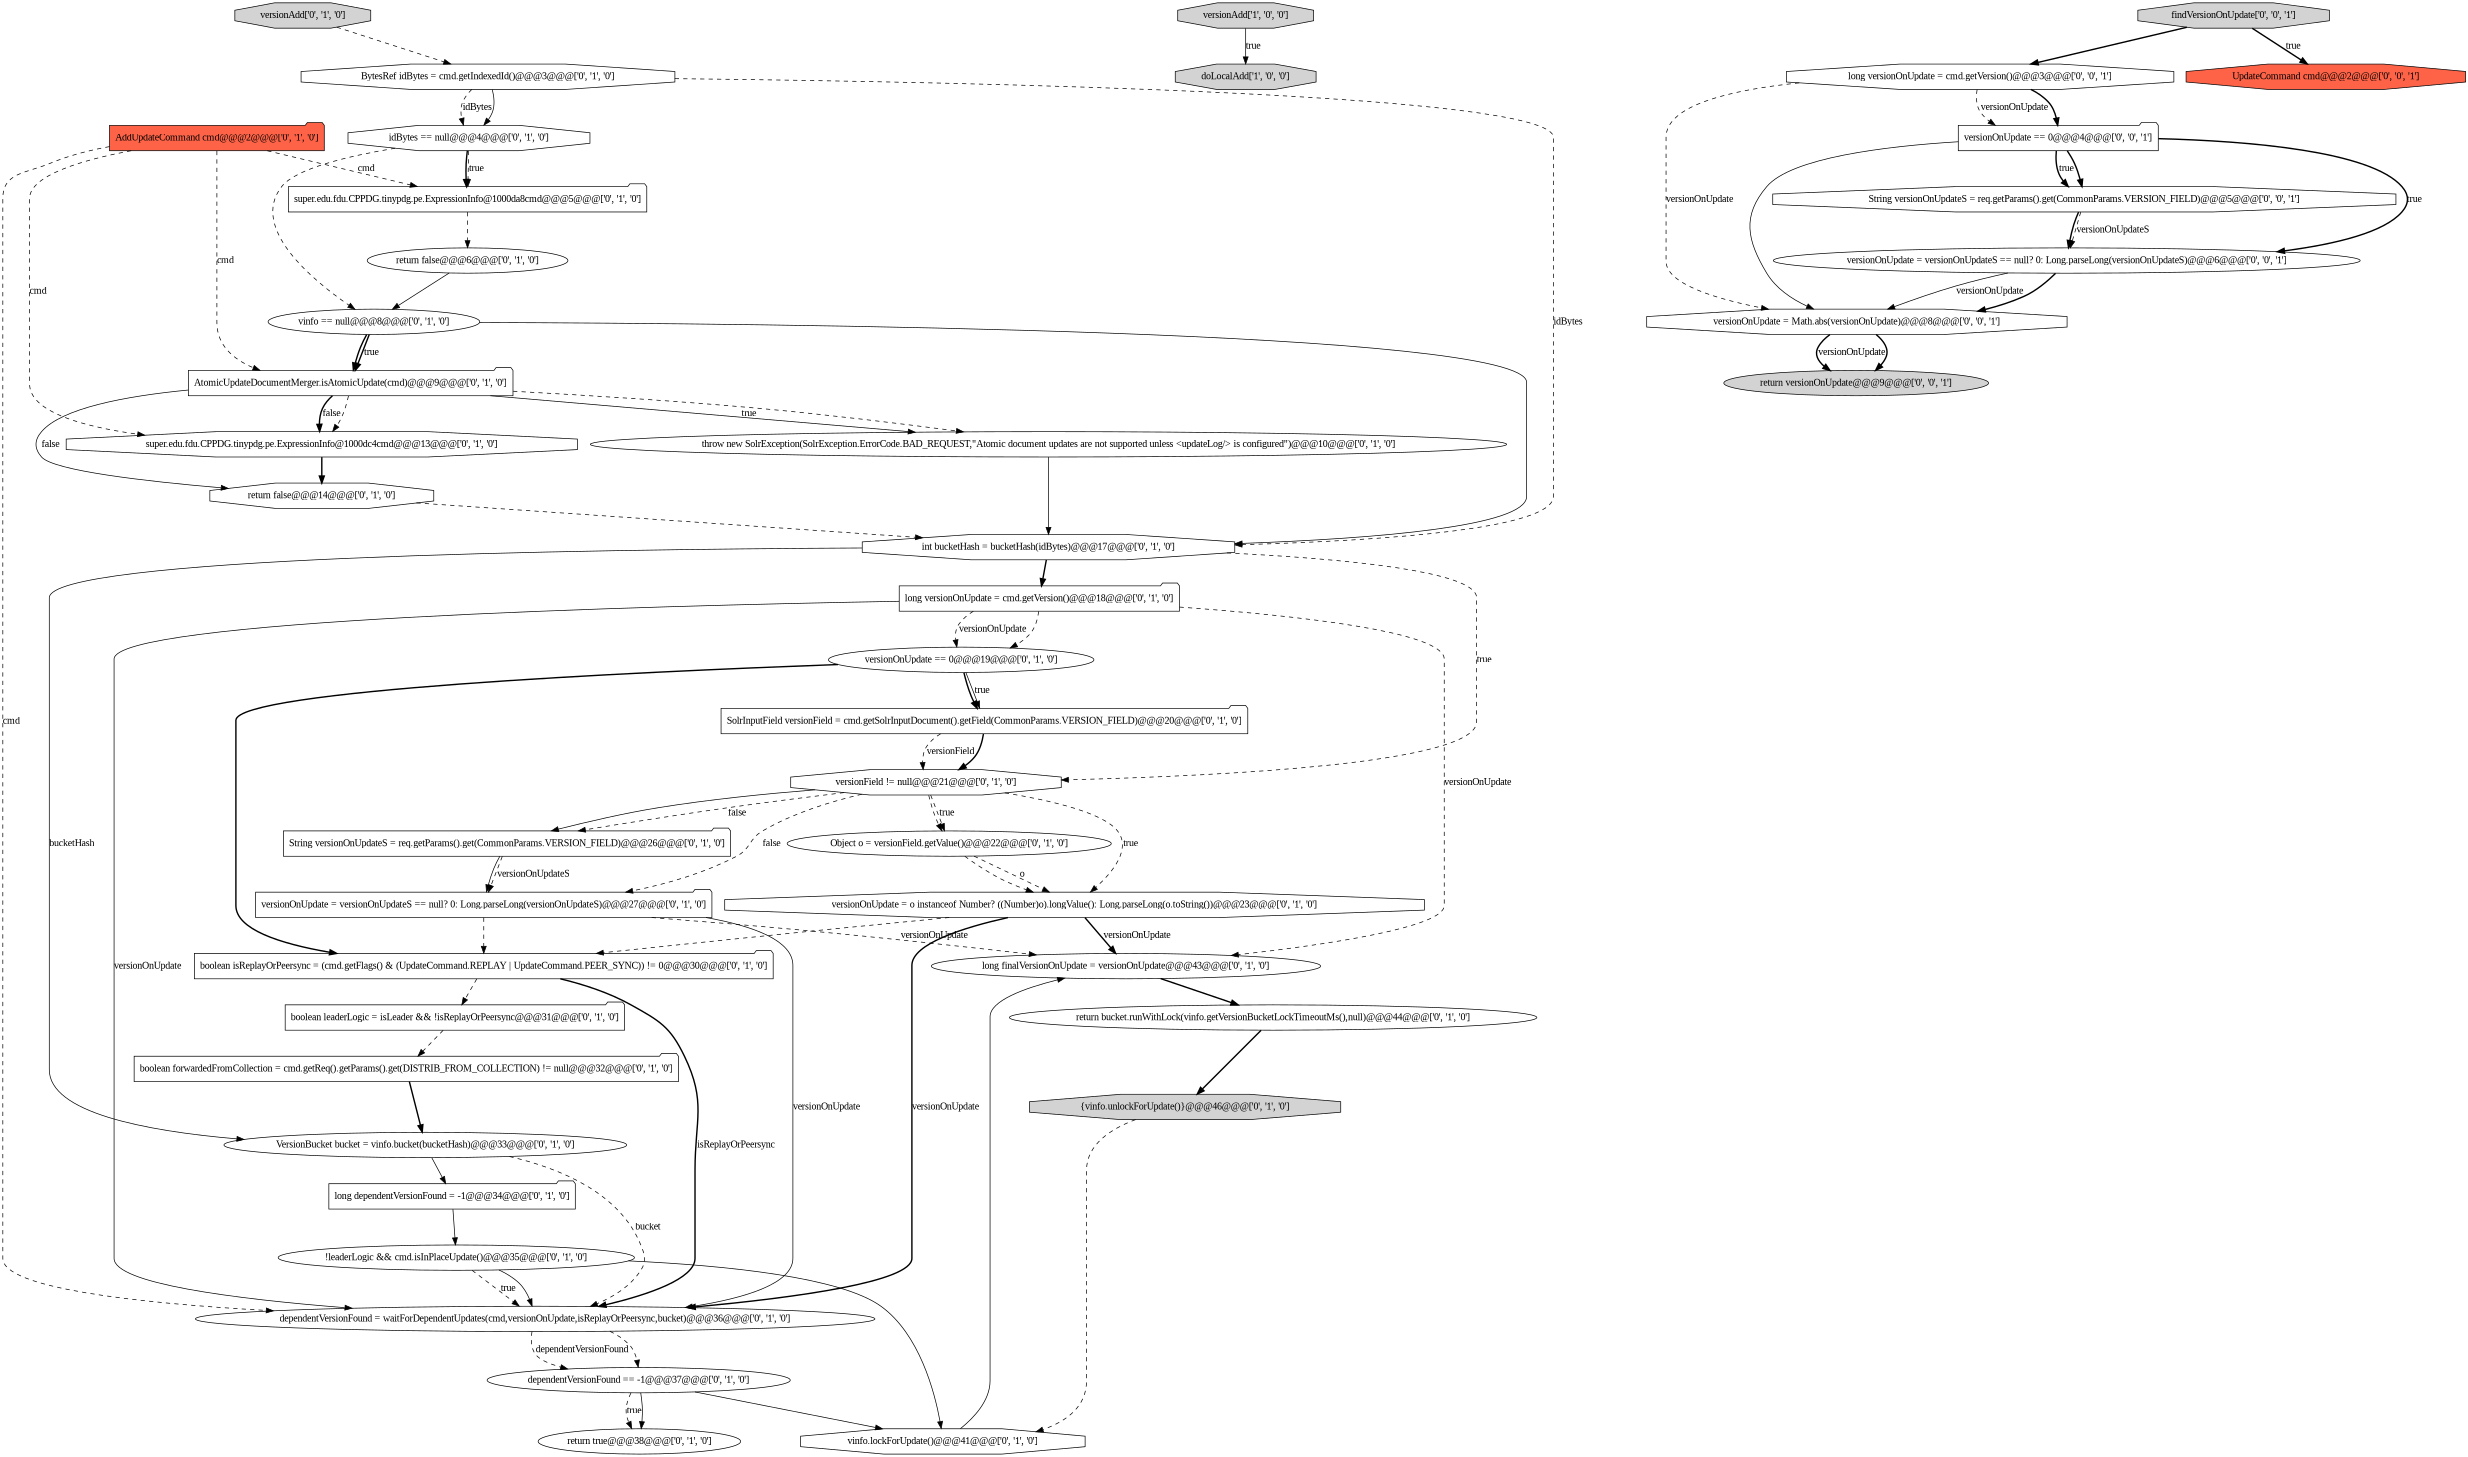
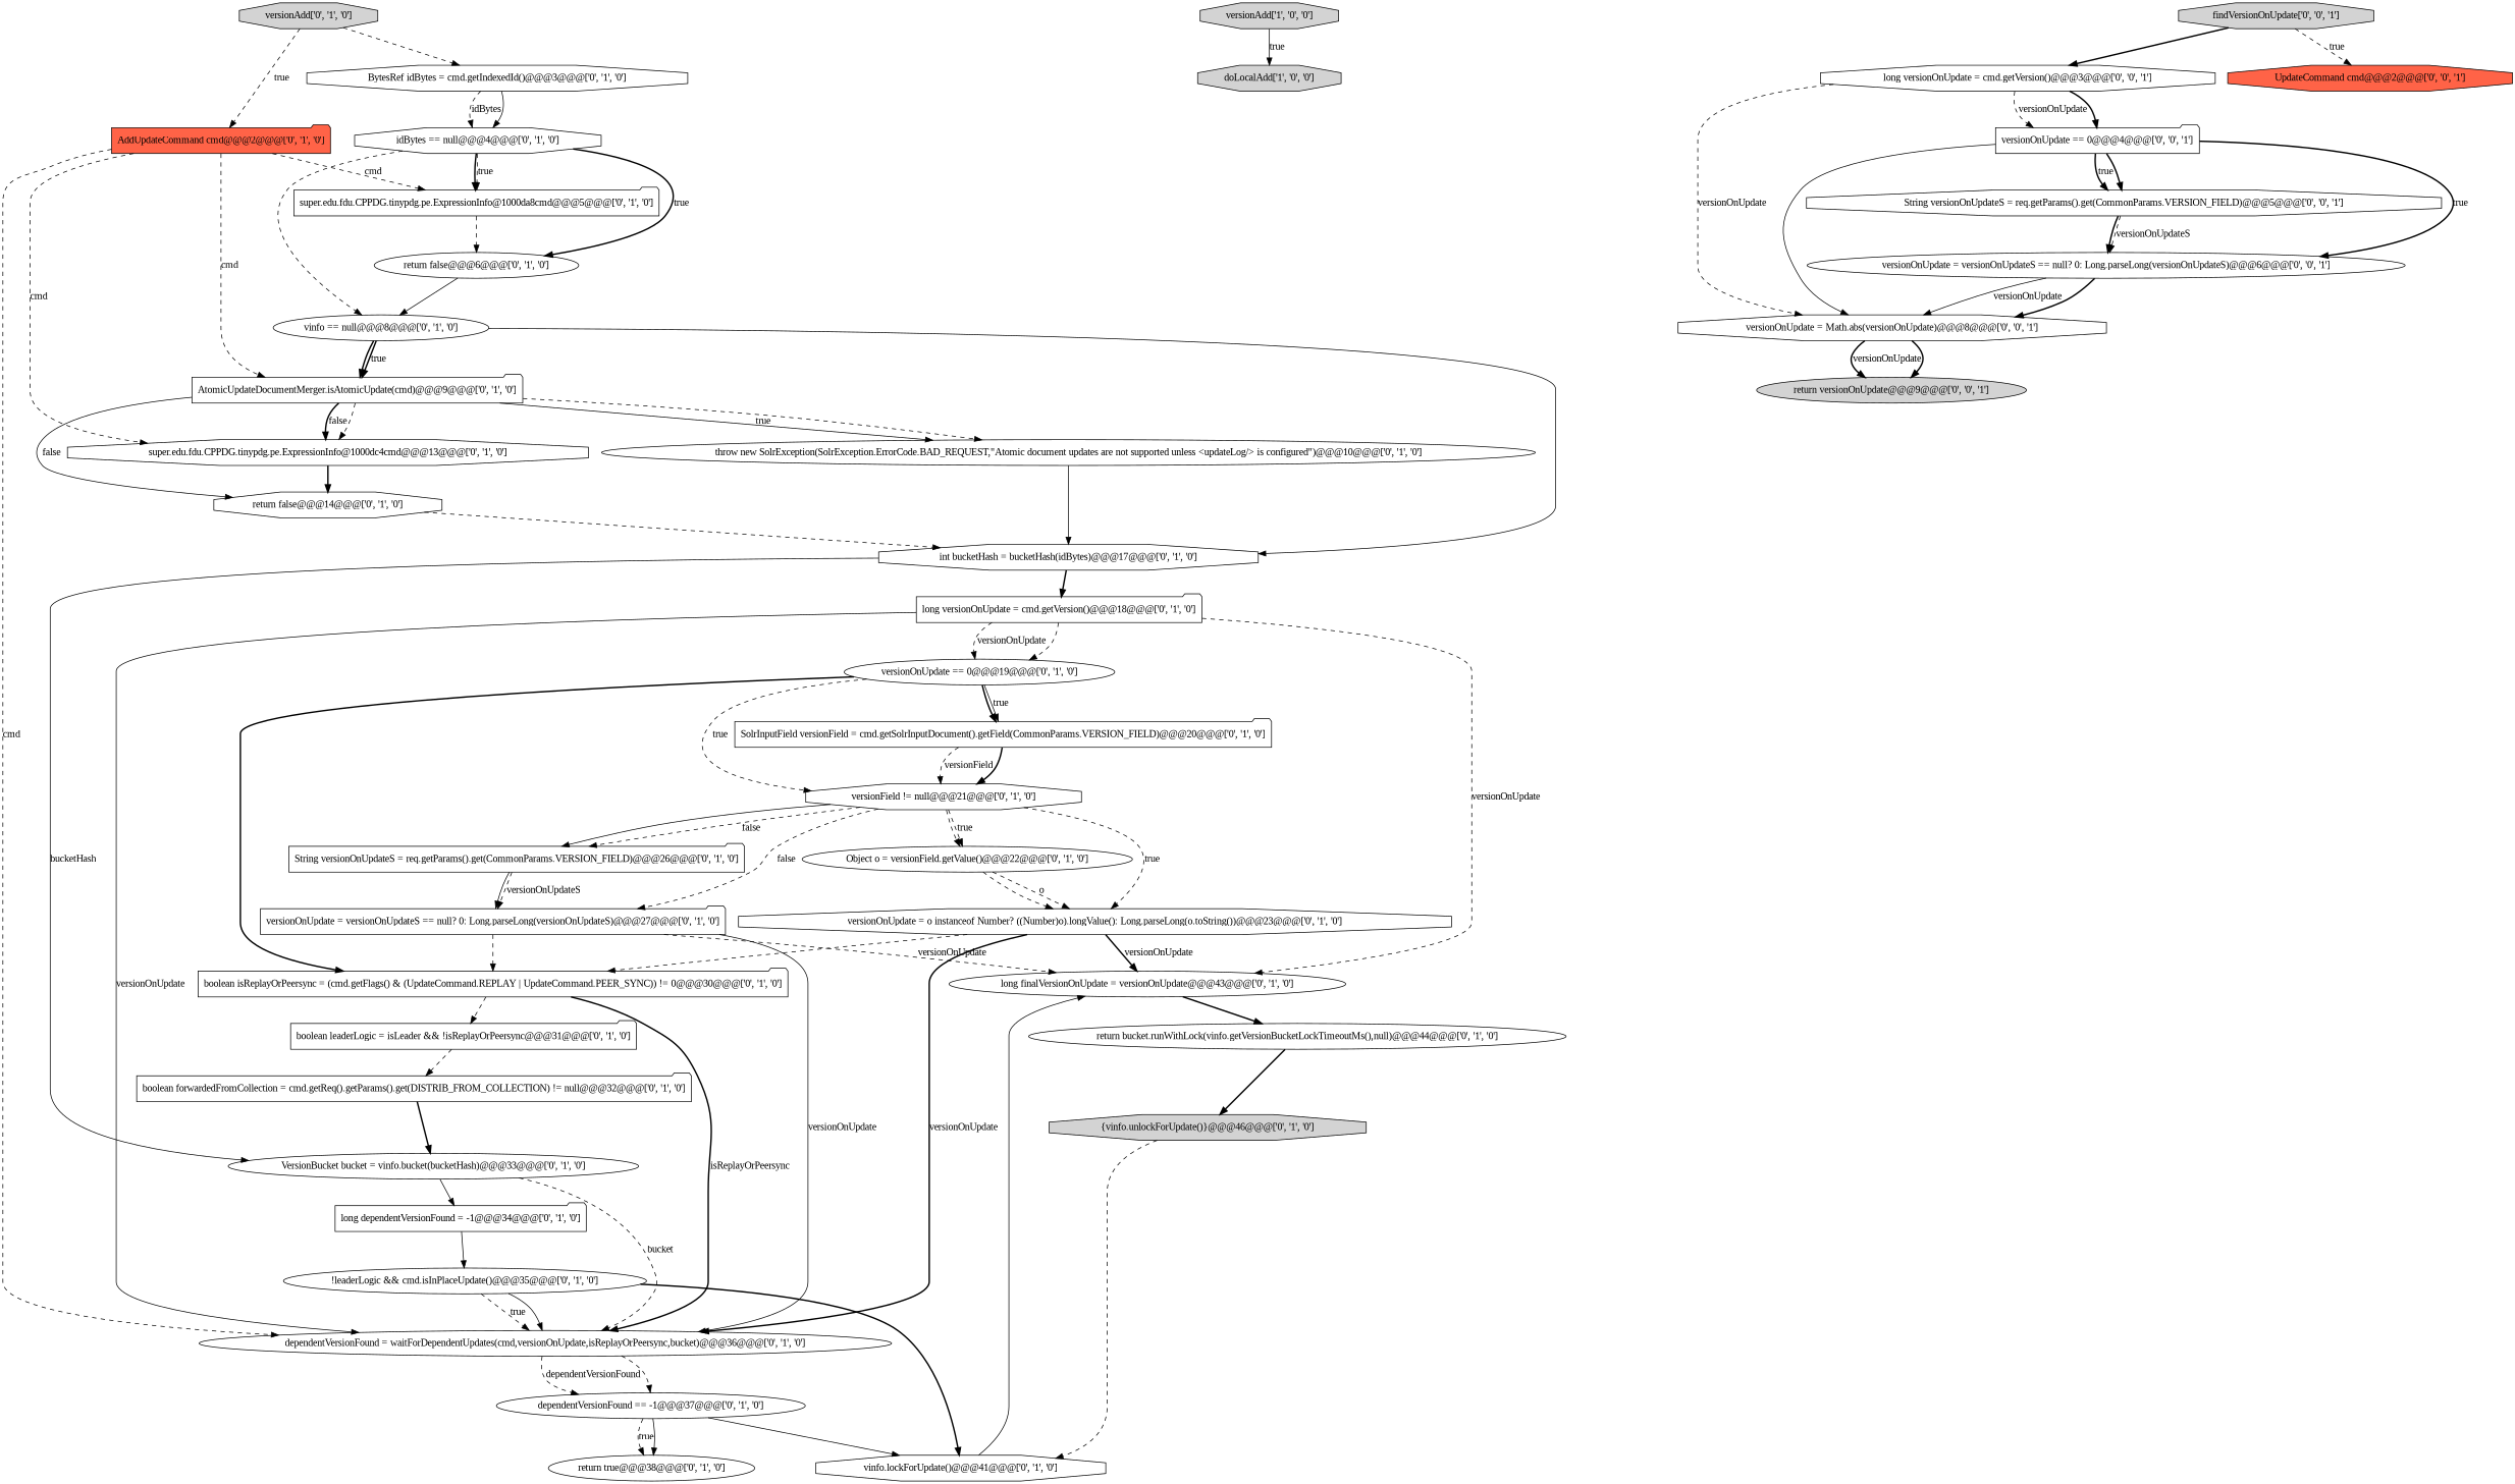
  digraph {
    fontname="Liberation Serif"
    node [fillcolor=white fontname="Liberation Serif" shape=octagon style=filled]
    edge [fontname="Liberation Serif" style=dashed]
    n1 [label="long finalVersionOnUpdate = versionOnUpdate@@@43@@@['0', '1', '0']" shape=ellipse]
    n2 [label="return bucket.runWithLock(vinfo.getVersionBucketLockTimeoutMs(),null)@@@44@@@['0', '1', '0']" shape=ellipse]
    n3 [fillcolor=lightgray label="{vinfo.unlockForUpdate()}@@@46@@@['0', '1', '0']"]
    n4 [label="dependentVersionFound = waitForDependentUpdates(cmd,versionOnUpdate,isReplayOrPeersync,bucket)@@@36@@@['0', '1', '0']" shape=ellipse]
    n5 [label="dependentVersionFound == -1@@@37@@@['0', '1', '0']" shape=ellipse]
    n6 [label="return true@@@38@@@['0', '1', '0']" shape=ellipse]
    n7 [label="vinfo.lockForUpdate()@@@41@@@['0', '1', '0']"]
    n8 [fillcolor=lightgray label="versionAdd['1', '0', '0']"]
    n9 [fillcolor=lightgray label="doLocalAdd['1', '0', '0']"]
    n10 [label="boolean leaderLogic = isLeader && !isReplayOrPeersync@@@31@@@['0', '1', '0']" shape=folder]
    n11 [label="boolean forwardedFromCollection = cmd.getReq().getParams().get(DISTRIB_FROM_COLLECTION) != null@@@32@@@['0', '1', '0']" shape=folder]
    n12 [label="VersionBucket bucket = vinfo.bucket(bucketHash)@@@33@@@['0', '1', '0']" shape=ellipse]
    n13 [label="return false@@@14@@@['0', '1', '0']"]
    n14 [label="int bucketHash = bucketHash(idBytes)@@@17@@@['0', '1', '0']"]
    n15 [label="long versionOnUpdate = cmd.getVersion()@@@18@@@['0', '1', '0']" shape=folder]
    n16 [label="versionOnUpdate = Math.abs(versionOnUpdate)@@@8@@@['0', '0', '1']"]
    n17 [fillcolor=lightgray label="return versionOnUpdate@@@9@@@['0', '0', '1']" shape=ellipse]
    n18 [label="String versionOnUpdateS = req.getParams().get(CommonParams.VERSION_FIELD)@@@26@@@['0', '1', '0']" shape=folder]
    n19 [label="versionOnUpdate = versionOnUpdateS == null? 0: Long.parseLong(versionOnUpdateS)@@@27@@@['0', '1', '0']" shape=folder]
    n20 [label="boolean isReplayOrPeersync = (cmd.getFlags() & (UpdateCommand.REPLAY | UpdateCommand.PEER_SYNC)) != 0@@@30@@@['0', '1', '0']" shape=folder]
    n21 [fillcolor=lightgray label="versionAdd['0', '1', '0']"]
    n22 [label="BytesRef idBytes = cmd.getIndexedId()@@@3@@@['0', '1', '0']"]
    n23 [fillcolor=tomato label="AddUpdateCommand cmd@@@2@@@['0', '1', '0']" shape=folder]
    n24 [label="idBytes == null@@@4@@@['0', '1', '0']"]
    n25 [label="AtomicUpdateDocumentMerger.isAtomicUpdate(cmd)@@@9@@@['0', '1', '0']" shape=folder]
    n26 [label="super.edu.fdu.CPPDG.tinypdg.pe.ExpressionInfo@1000dc4cmd@@@13@@@['0', '1', '0']"]
    n27 [label="super.edu.fdu.CPPDG.tinypdg.pe.ExpressionInfo@1000da8cmd@@@5@@@['0', '1', '0']" shape=folder]
    n28 [label="throw new SolrException(SolrException.ErrorCode.BAD_REQUEST,\"Atomic document updates are not supported unless <updateLog/> is configured\")@@@10@@@['0', '1', '0']" shape=ellipse]
    n29 [label="long dependentVersionFound = -1@@@34@@@['0', '1', '0']" shape=folder]
    n30 [label="!leaderLogic && cmd.isInPlaceUpdate()@@@35@@@['0', '1', '0']" shape=ellipse]
    n31 [label="SolrInputField versionField = cmd.getSolrInputDocument().getField(CommonParams.VERSION_FIELD)@@@20@@@['0', '1', '0']" shape=folder]
    n32 [label="versionField != null@@@21@@@['0', '1', '0']"]
    n33 [label="versionOnUpdate = o instanceof Number? ((Number)o).longValue(): Long.parseLong(o.toString())@@@23@@@['0', '1', '0']"]
    n34 [label="Object o = versionField.getValue()@@@22@@@['0', '1', '0']" shape=ellipse]
    n35 [fillcolor=lightgray label="findVersionOnUpdate['0', '0', '1']"]
    n36 [label="long versionOnUpdate = cmd.getVersion()@@@3@@@['0', '0', '1']"]
    n37 [fillcolor=tomato label="UpdateCommand cmd@@@2@@@['0', '0', '1']"]
    n38 [label="versionOnUpdate == 0@@@4@@@['0', '0', '1']" shape=folder]
    n39 [label="String versionOnUpdateS = req.getParams().get(CommonParams.VERSION_FIELD)@@@5@@@['0', '0', '1']"]
    n40 [label="versionOnUpdate = versionOnUpdateS == null? 0: Long.parseLong(versionOnUpdateS)@@@6@@@['0', '0', '1']" shape=ellipse]
    n41 [label="versionOnUpdate == 0@@@19@@@['0', '1', '0']" shape=ellipse]
    n42 [label="return false@@@6@@@['0', '1', '0']" shape=ellipse]
    n43 [label="vinfo == null@@@8@@@['0', '1', '0']" shape=ellipse]
    n1 -> n2 [style=bold]
    n2 -> n3 [style=bold]
    n3 -> n7
    n4 -> n5 [label=dependentVersionFound]
    n4 -> n5
    n5 -> n6 [label=true]
    n5 -> n6 [style=solid]
    n5 -> n7 [style=solid]
    n7 -> n1 [style=solid]
    n8 -> n9 [label=true style=solid]
    n10 -> n11
    n11 -> n12 [style=bold]
    n12 -> n4 [label=bucket]
    n12 -> n29 [style=solid]
    n13 -> n14
    n14 -> n12 [label=bucketHash style=solid]
    n14 -> n15 [style=bold]
    n15 -> n1 [label=versionOnUpdate]
    n15 -> n4 [label=versionOnUpdate style=solid]
    n15 -> n41
    n15 -> n41 [label=versionOnUpdate]
    n16 -> n17 [label=versionOnUpdate style=bold]
    n16 -> n17 [style=bold]
    n18 -> n19 [style=solid]
    n18 -> n19 [label=versionOnUpdateS]
    n19 -> n1 [label=versionOnUpdate]
    n19 -> n4 [label=versionOnUpdate style=solid]
    n19 -> n20
    n20 -> n4 [label=isReplayOrPeersync style=bold]
    n20 -> n10
    n21 -> n22
-   n22 -> n14 [label=idBytes]
+   n21 -> n23 [label=true]
    n22 -> n24 [label=idBytes]
    n22 -> n24 [style=solid]
    n23 -> n4 [label=cmd]
    n23 -> n25 [label=cmd]
    n23 -> n26 [label=cmd]
    n23 -> n27 [label=cmd]
    n24 -> n27 [style=bold]
    n24 -> n27 [label=true]
+   n24 -> n42 [label=true style=bold]
    n24 -> n43
    n25 -> n13 [label=false style=solid]
    n25 -> n26 [label=false style=bold]
    n25 -> n26
    n25 -> n28 [label=true style=solid]
    n25 -> n28
    n26 -> n13 [style=bold]
    n27 -> n42
    n28 -> n14 [style=solid]
    n29 -> n30 [style=solid]
    n30 -> n4 [label=true]
    n30 -> n4 [style=solid]
-   n30 -> n7 [style=solid]
+   n30 -> n7 [style=bold]
    n31 -> n32 [label=versionField]
    n31 -> n32 [style=bold]
    n32 -> n18 [label=false]
    n32 -> n18 [style=solid]
    n32 -> n19 [label=false]
    n32 -> n33 [label=true]
    n32 -> n34 [label=true]
    n32 -> n34
    n33 -> n1 [label=versionOnUpdate style=bold]
    n33 -> n4 [label=versionOnUpdate style=bold]
    n33 -> n20
    n34 -> n33 [label=o]
    n34 -> n33
    n35 -> n36 [style=bold]
-   n35 -> n37 [label=true style=bold]
+   n35 -> n37 [label=true]
    n36 -> n16 [label=versionOnUpdate]
    n36 -> n38 [label=versionOnUpdate]
    n36 -> n38 [style=bold]
    n38 -> n16 [style=solid]
    n38 -> n39 [label=true style=bold]
    n38 -> n39 [style=bold]
    n38 -> n40 [label=true style=bold]
    n39 -> n40 [style=bold]
    n39 -> n40 [label=versionOnUpdateS]
    n40 -> n16 [label=versionOnUpdate style=solid]
    n40 -> n16 [style=bold]
    n41 -> n20 [style=bold]
    n41 -> n31 [style=bold]
    n41 -> n31 [label=true style=solid]
-   n14 -> n32 [label=true]
+   n41 -> n32 [label=true]
    n42 -> n43 [style=solid]
    n43 -> n14 [style=solid]
    n43 -> n25 [style=bold]
    n43 -> n25 [label=true style=bold]
  }
